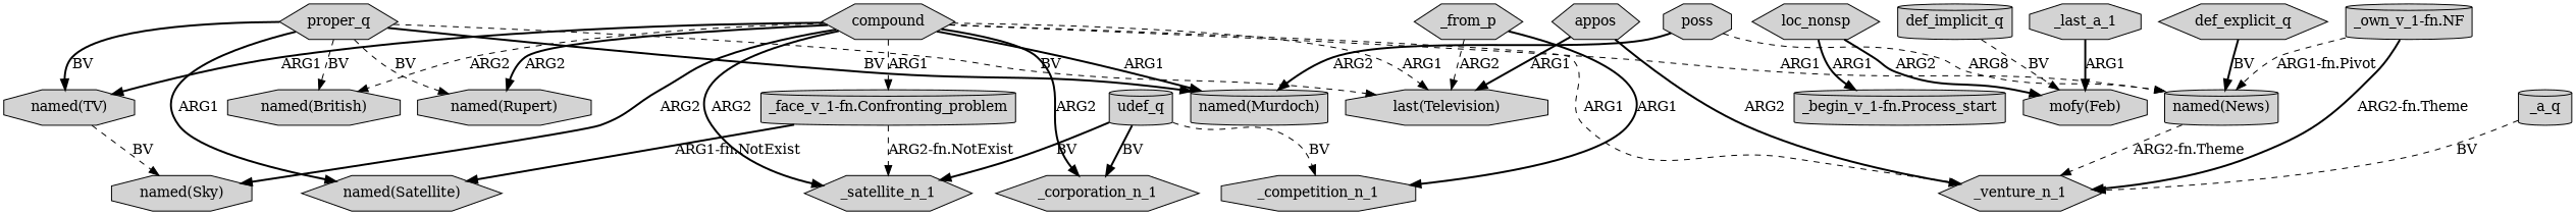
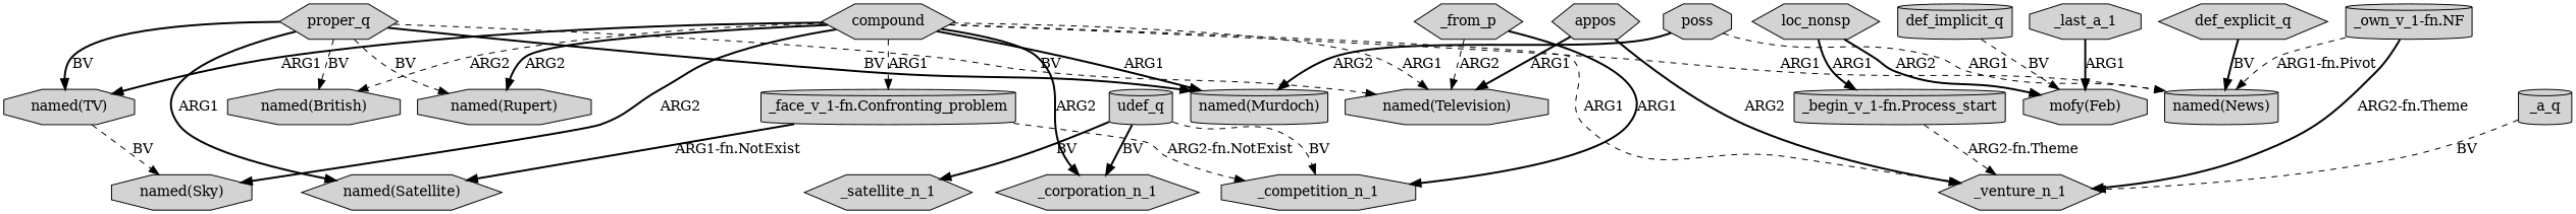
  digraph {
    node [shape=hexagon style=filled]
    edge [style=bold]
    "named(News)" [shape=cylinder]
    compound
    _venture_n_1
-   "named(Television)" [shape=octagon label="last(Television)"]
+   "named(Television)" [shape=octagon]
    "named(Rupert)" [shape=octagon]
    "named(Murdoch)" [shape=cylinder]
    "named(British)" [shape=octagon]
    _corporation_n_1
    _satellite_n_1
    "named(TV)" [shape=octagon]
    "named(Sky)" [shape=octagon]
    "_face_v_1-fn.Confronting_problem" [shape=cylinder]
    udef_q [shape=cylinder]
    _competition_n_1 [shape=octagon]
    appos
    proper_q
    "named(Satellite)"
    def_implicit_q [shape=cylinder]
    "mofy(Feb)" [shape=octagon]
    _last_a_1 [shape=octagon]
    "_begin_v_1-fn.Process_start" [shape=cylinder]
    "_own_v_1-fn.NF" [shape=cylinder]
    _from_p
    loc_nonsp
    poss [shape=octagon]
    def_explicit_q
    _a_q [shape=cylinder]
    compound -> "named(News)" [label=ARG1 style=dashed]
    compound -> _venture_n_1 [label=ARG1 style=dashed]
    compound -> "named(Television)" [label=ARG1 style=dashed]
    compound -> "named(Rupert)" [label=ARG2]
    compound -> "named(Murdoch)" [label=ARG1]
    compound -> "named(British)" [label=ARG2 style=dashed]
    compound -> _corporation_n_1 [label=ARG2]
-   compound -> _satellite_n_1 [label=ARG2]
    compound -> "named(TV)" [label=ARG1]
    compound -> "named(Sky)" [label=ARG2]
    compound -> "_face_v_1-fn.Confronting_problem" [label=ARG1 style=dashed]
    "named(TV)" -> "named(Sky)" [label=BV style=dashed]
-   "_face_v_1-fn.Confronting_problem" -> _satellite_n_1 [label="ARG2-fn.NotExist" style=dashed]
+   "_face_v_1-fn.Confronting_problem" -> _competition_n_1 [label="ARG2-fn.NotExist" style=dashed]
    "_face_v_1-fn.Confronting_problem" -> "named(Satellite)" [label="ARG1-fn.NotExist"]
    udef_q -> _corporation_n_1 [label=BV]
    udef_q -> _satellite_n_1 [label=BV]
    udef_q -> _competition_n_1 [label=BV style=dashed]
    appos -> _venture_n_1 [label=ARG2]
    appos -> "named(Television)" [label=ARG1]
    proper_q -> "named(Television)" [label=BV style=dashed]
    proper_q -> "named(Rupert)" [label=BV style=dashed]
    proper_q -> "named(Murdoch)" [label=BV]
    proper_q -> "named(British)" [label=BV style=dashed]
    proper_q -> "named(TV)" [label=BV]
    proper_q -> "named(Satellite)" [label=ARG1]
    def_implicit_q -> "mofy(Feb)" [label=BV style=dashed]
    _last_a_1 -> "mofy(Feb)" [label=ARG1]
-   "named(News)" -> _venture_n_1 [label="ARG2-fn.Theme" style=dashed]
+   "_begin_v_1-fn.Process_start" -> _venture_n_1 [label="ARG2-fn.Theme" style=dashed]
    "_own_v_1-fn.NF" -> "named(News)" [label="ARG1-fn.Pivot" style=dashed]
    "_own_v_1-fn.NF" -> _venture_n_1 [label="ARG2-fn.Theme"]
    _from_p -> "named(Television)" [label=ARG2 style=dashed]
    _from_p -> _competition_n_1 [label=ARG1]
    loc_nonsp -> "mofy(Feb)" [label=ARG2]
    loc_nonsp -> "_begin_v_1-fn.Process_start" [label=ARG1]
-   poss -> "named(News)" [label=ARG8 style=dashed]
+   poss -> "named(News)" [label=ARG1 style=dashed]
    poss -> "named(Murdoch)" [label=ARG2]
    def_explicit_q -> "named(News)" [label=BV]
    _a_q -> _venture_n_1 [label=BV style=dashed]
  }
